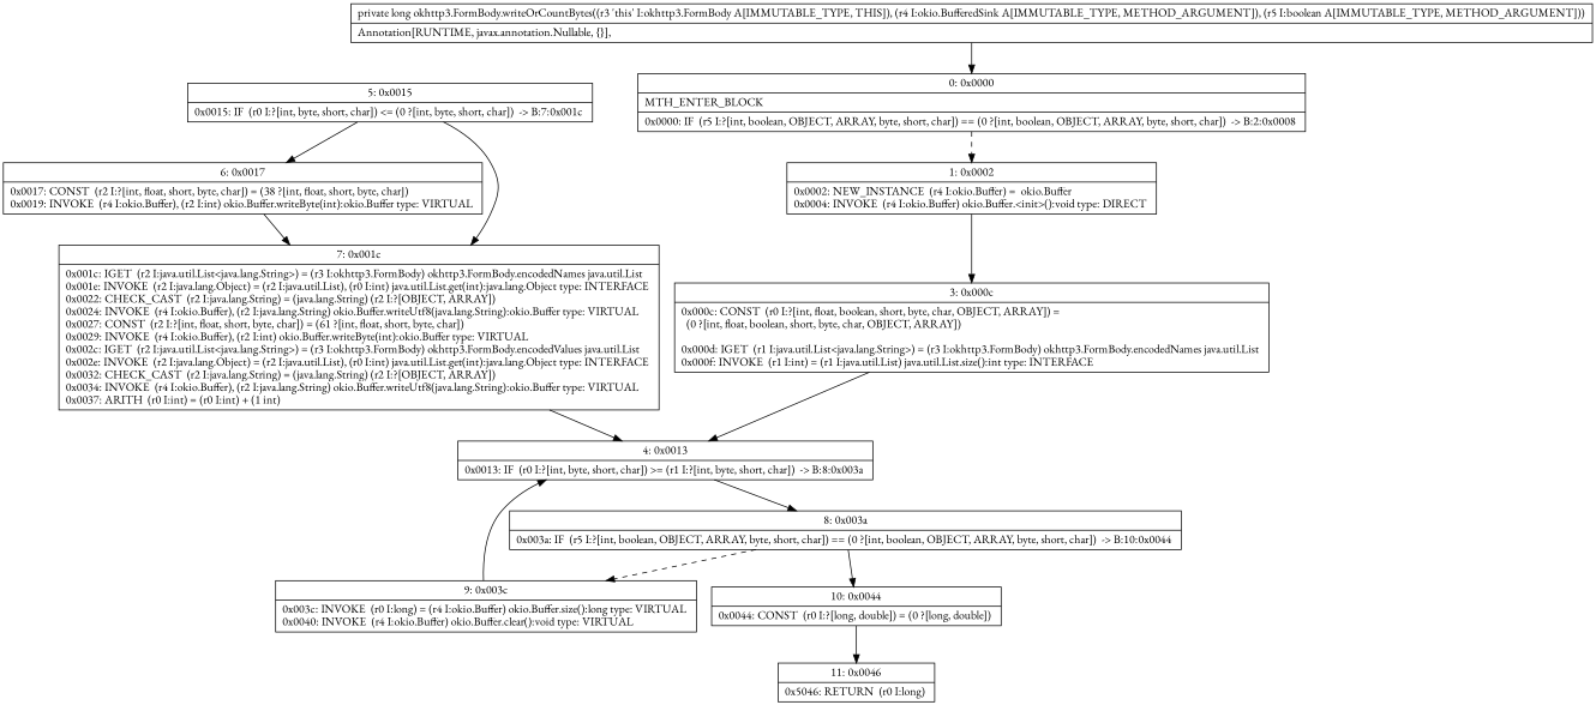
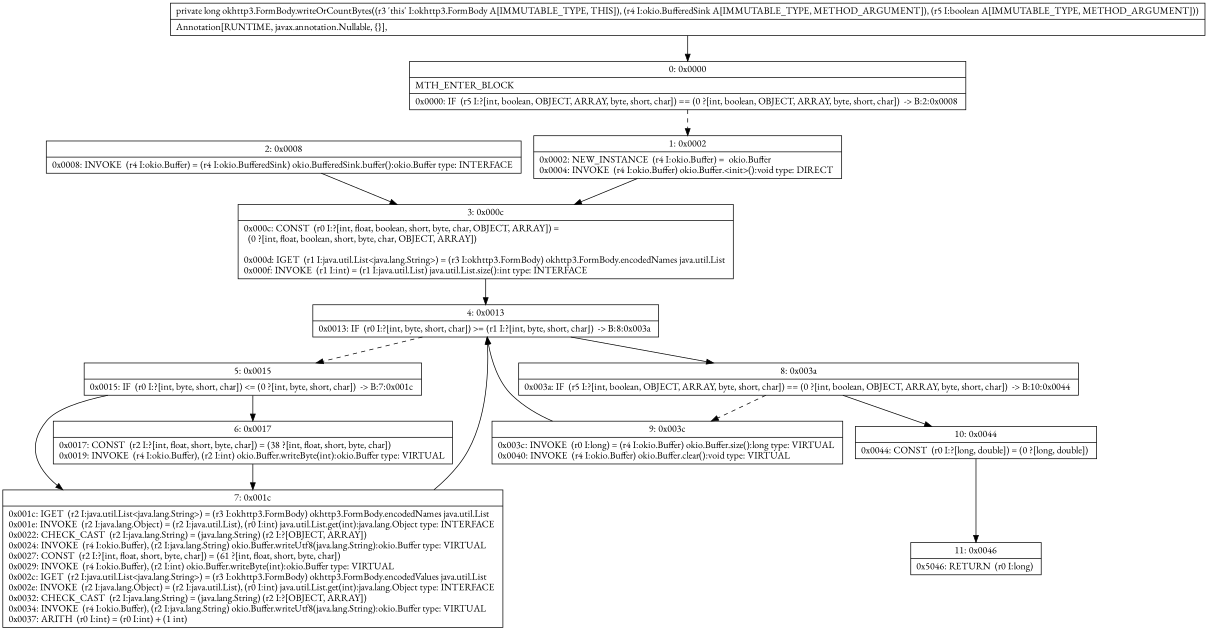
  digraph {
    fontname="EB Garamond"
    node [fontname="EB Garamond" shape=record]
    edge [fontname="EB Garamond"]
    n1 [label="{0\:\ 0x0000|MTH_ENTER_BLOCK\l|0x0000: IF  (r5 I:?[int, boolean, OBJECT, ARRAY, byte, short, char]) == (0 ?[int, boolean, OBJECT, ARRAY, byte, short, char])  \-\> B:2:0x0008 \l}"]
    n2 [label="{1\:\ 0x0002|0x0002: NEW_INSTANCE  (r4 I:okio.Buffer) =  okio.Buffer \l0x0004: INVOKE  (r4 I:okio.Buffer) okio.Buffer.\<init\>():void type: DIRECT \l}"]
    n3 [label="{3\:\ 0x000c|0x000c: CONST  (r0 I:?[int, float, boolean, short, byte, char, OBJECT, ARRAY]) = \l  (0 ?[int, float, boolean, short, byte, char, OBJECT, ARRAY])\l \l0x000d: IGET  (r1 I:java.util.List\<java.lang.String\>) = (r3 I:okhttp3.FormBody) okhttp3.FormBody.encodedNames java.util.List \l0x000f: INVOKE  (r1 I:int) = (r1 I:java.util.List) java.util.List.size():int type: INTERFACE \l}"]
+   n4 [label="{2\:\ 0x0008|0x0008: INVOKE  (r4 I:okio.Buffer) = (r4 I:okio.BufferedSink) okio.BufferedSink.buffer():okio.Buffer type: INTERFACE \l}"]
    n5 [label="{4\:\ 0x0013|0x0013: IF  (r0 I:?[int, byte, short, char]) \>= (r1 I:?[int, byte, short, char])  \-\> B:8:0x003a \l}"]
    n6 [label="{5\:\ 0x0015|0x0015: IF  (r0 I:?[int, byte, short, char]) \<= (0 ?[int, byte, short, char])  \-\> B:7:0x001c \l}"]
    n7 [label="{8\:\ 0x003a|0x003a: IF  (r5 I:?[int, boolean, OBJECT, ARRAY, byte, short, char]) == (0 ?[int, boolean, OBJECT, ARRAY, byte, short, char])  \-\> B:10:0x0044 \l}"]
    n8 [label="{6\:\ 0x0017|0x0017: CONST  (r2 I:?[int, float, short, byte, char]) = (38 ?[int, float, short, byte, char]) \l0x0019: INVOKE  (r4 I:okio.Buffer), (r2 I:int) okio.Buffer.writeByte(int):okio.Buffer type: VIRTUAL \l}"]
    n9 [label="{7\:\ 0x001c|0x001c: IGET  (r2 I:java.util.List\<java.lang.String\>) = (r3 I:okhttp3.FormBody) okhttp3.FormBody.encodedNames java.util.List \l0x001e: INVOKE  (r2 I:java.lang.Object) = (r2 I:java.util.List), (r0 I:int) java.util.List.get(int):java.lang.Object type: INTERFACE \l0x0022: CHECK_CAST  (r2 I:java.lang.String) = (java.lang.String) (r2 I:?[OBJECT, ARRAY]) \l0x0024: INVOKE  (r4 I:okio.Buffer), (r2 I:java.lang.String) okio.Buffer.writeUtf8(java.lang.String):okio.Buffer type: VIRTUAL \l0x0027: CONST  (r2 I:?[int, float, short, byte, char]) = (61 ?[int, float, short, byte, char]) \l0x0029: INVOKE  (r4 I:okio.Buffer), (r2 I:int) okio.Buffer.writeByte(int):okio.Buffer type: VIRTUAL \l0x002c: IGET  (r2 I:java.util.List\<java.lang.String\>) = (r3 I:okhttp3.FormBody) okhttp3.FormBody.encodedValues java.util.List \l0x002e: INVOKE  (r2 I:java.lang.Object) = (r2 I:java.util.List), (r0 I:int) java.util.List.get(int):java.lang.Object type: INTERFACE \l0x0032: CHECK_CAST  (r2 I:java.lang.String) = (java.lang.String) (r2 I:?[OBJECT, ARRAY]) \l0x0034: INVOKE  (r4 I:okio.Buffer), (r2 I:java.lang.String) okio.Buffer.writeUtf8(java.lang.String):okio.Buffer type: VIRTUAL \l0x0037: ARITH  (r0 I:int) = (r0 I:int) + (1 int) \l}"]
    n10 [label="{9\:\ 0x003c|0x003c: INVOKE  (r0 I:long) = (r4 I:okio.Buffer) okio.Buffer.size():long type: VIRTUAL \l0x0040: INVOKE  (r4 I:okio.Buffer) okio.Buffer.clear():void type: VIRTUAL \l}"]
    n11 [label="{10\:\ 0x0044|0x0044: CONST  (r0 I:?[long, double]) = (0 ?[long, double]) \l}"]
    n12 [label="{11\:\ 0x0046|0x5046: RETURN  (r0 I:long) \l}"]
    n13 [label="{private long okhttp3.FormBody.writeOrCountBytes((r3 'this' I:okhttp3.FormBody A[IMMUTABLE_TYPE, THIS]), (r4 I:okio.BufferedSink A[IMMUTABLE_TYPE, METHOD_ARGUMENT]), (r5 I:boolean A[IMMUTABLE_TYPE, METHOD_ARGUMENT]))  | Annotation[RUNTIME, javax.annotation.Nullable, \{\}], \l}"]
    n1 -> n2 [style=dashed]
    n2 -> n3
    n3 -> n5
+   n4 -> n3
+   n5 -> n6 [style=dashed]
    n5 -> n7
    n6 -> n8 [style=solid]
    n6 -> n9
    n7 -> n10 [style=dashed]
    n7 -> n11
    n8 -> n9
    n9 -> n5
    n10 -> n5
    n11 -> n12
    n13 -> n1
  }
